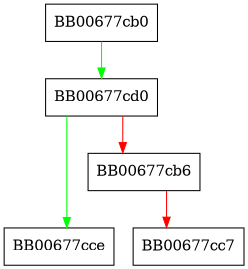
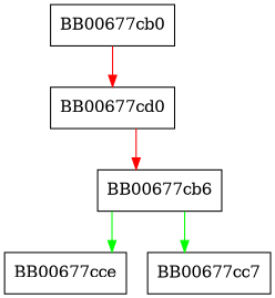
  digraph {
    splines=ortho
    node [shape=box]
    edge [color=green]
    BB00677cb0
    BB00677cd0
    BB00677cb6
    BB00677cce
    BB00677cc7
-   BB00677cb0 -> BB00677cd0
+   BB00677cb0 -> BB00677cd0 [color=red]
    BB00677cd0 -> BB00677cb6 [color=red]
-   BB00677cd0 -> BB00677cce
-   BB00677cb6 -> BB00677cc7 [color=red]
+   BB00677cb6 -> BB00677cce
+   BB00677cb6 -> BB00677cc7
  }
